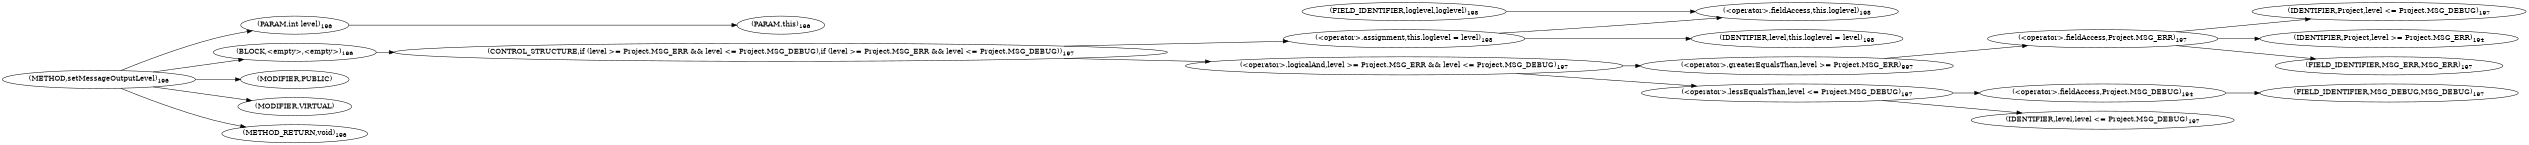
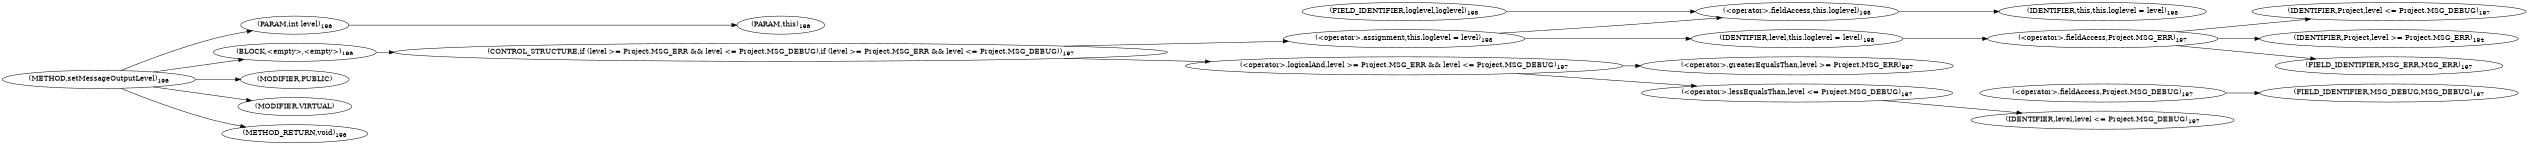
  digraph {
    rankdir=LR
    n1 [label=<(METHOD,setMessageOutputLevel)<SUB>196</SUB>>]
    n2 [label=<(PARAM,int level)<SUB>196</SUB>>]
    n3 [label=<(BLOCK,&lt;empty&gt;,&lt;empty&gt;)<SUB>196</SUB>>]
    n4 [label=<(MODIFIER,PUBLIC)>]
    n5 [label=<(MODIFIER,VIRTUAL)>]
    n6 [label=<(METHOD_RETURN,void)<SUB>196</SUB>>]
    n7 [label=<(PARAM,this)<SUB>196</SUB>>]
    n8 [label=<(CONTROL_STRUCTURE,if (level &gt;= Project.MSG_ERR &amp;&amp; level &lt;= Project.MSG_DEBUG),if (level &gt;= Project.MSG_ERR &amp;&amp; level &lt;= Project.MSG_DEBUG))<SUB>197</SUB>>]
    n9 [label=<(&lt;operator&gt;.logicalAnd,level &gt;= Project.MSG_ERR &amp;&amp; level &lt;= Project.MSG_DEBUG)<SUB>197</SUB>>]
    n10 [label=<(&lt;operator&gt;.assignment,this.loglevel = level)<SUB>198</SUB>>]
    n11 [label=<(&lt;operator&gt;.greaterEqualsThan,level &gt;= Project.MSG_ERR)<SUB>997</SUB>>]
    n12 [label=<(&lt;operator&gt;.lessEqualsThan,level &lt;= Project.MSG_DEBUG)<SUB>197</SUB>>]
    n13 [label=<(&lt;operator&gt;.fieldAccess,this.loglevel)<SUB>198</SUB>>]
    n14 [label=<(IDENTIFIER,level,this.loglevel = level)<SUB>198</SUB>>]
    n15 [label=<(&lt;operator&gt;.fieldAccess,Project.MSG_ERR)<SUB>197</SUB>>]
    n16 [label=<(IDENTIFIER,level,level &lt;= Project.MSG_DEBUG)<SUB>197</SUB>>]
-   n17 [label=<(&lt;operator&gt;.fieldAccess,Project.MSG_DEBUG)<SUB>194</SUB>>]
+   n17 [label=<(&lt;operator&gt;.fieldAccess,Project.MSG_DEBUG)<SUB>197</SUB>>]
    n18 [label=<(IDENTIFIER,Project,level &gt;= Project.MSG_ERR)<SUB>194</SUB>>]
    n19 [label=<(FIELD_IDENTIFIER,MSG_ERR,MSG_ERR)<SUB>197</SUB>>]
    n20 [label=<(IDENTIFIER,Project,level &lt;= Project.MSG_DEBUG)<SUB>197</SUB>>]
    n21 [label=<(FIELD_IDENTIFIER,MSG_DEBUG,MSG_DEBUG)<SUB>197</SUB>>]
+   n22 [label=<(IDENTIFIER,this,this.loglevel = level)<SUB>198</SUB>>]
    n23 [label=<(FIELD_IDENTIFIER,loglevel,loglevel)<SUB>198</SUB>>]
    n1 -> n2
    n1 -> n3
    n1 -> n4
    n1 -> n5
    n1 -> n6
    n2 -> n7
    n3 -> n8
    n8 -> n9
    n8 -> n10
    n9 -> n11
    n9 -> n12
    n10 -> n13
    n10 -> n14
-   n11 -> n15
+   n14 -> n15
    n12 -> n16
-   n12 -> n17
+   n13 -> n22
    n15 -> n18
    n15 -> n19
    n15 -> n20
    n17 -> n21
    n23 -> n13
  }
